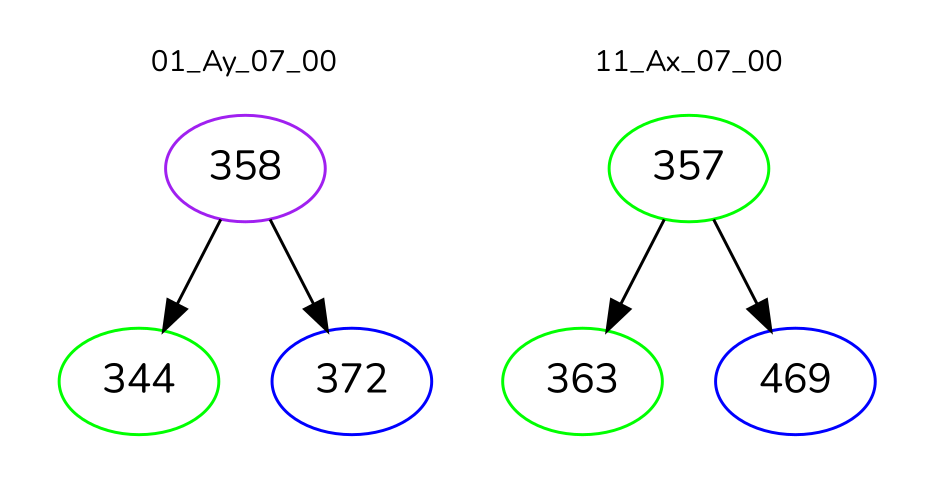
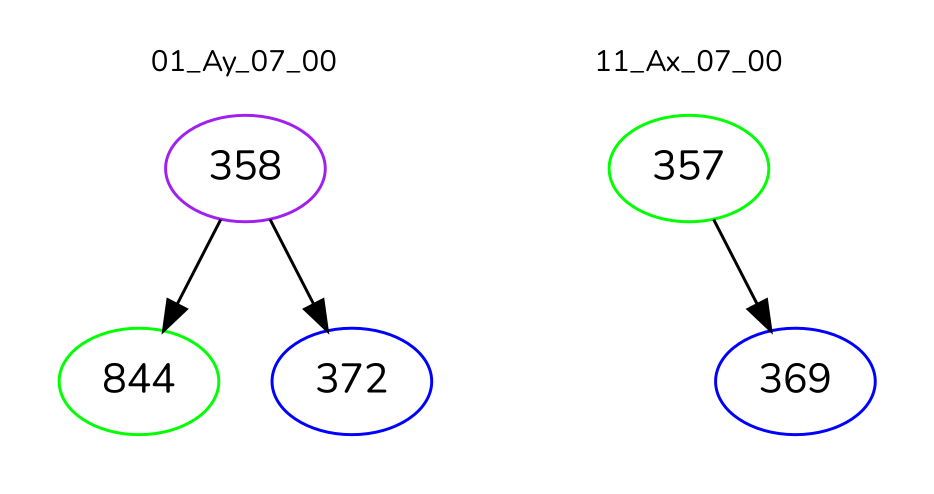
  digraph {
    fontname=Nunito
    node [color=green fontname=Nunito]
    edge [color=black fontname=Nunito]
    n1 [color=purple label=358]
-   n2 [label=344]
+   n2 [label=844]
    n3 [color=blue label=372]
    n4 [label=357]
-   n5 [label=363]
-   n6 [color=blue label=469]
+   n6 [color=blue label=369]
    subgraph cluster_1 {
      color=white
      fontsize=10
      label="01_Ay_07_00"
      n1
      n2
      n3
    }
    subgraph cluster_2 {
      color=white
      fontsize=10
      label="11_Ax_07_00"
      n4
-     n5
      n6
    }
    n1 -> n2
    n1 -> n3
-   n4 -> n5
    n4 -> n6
  }
